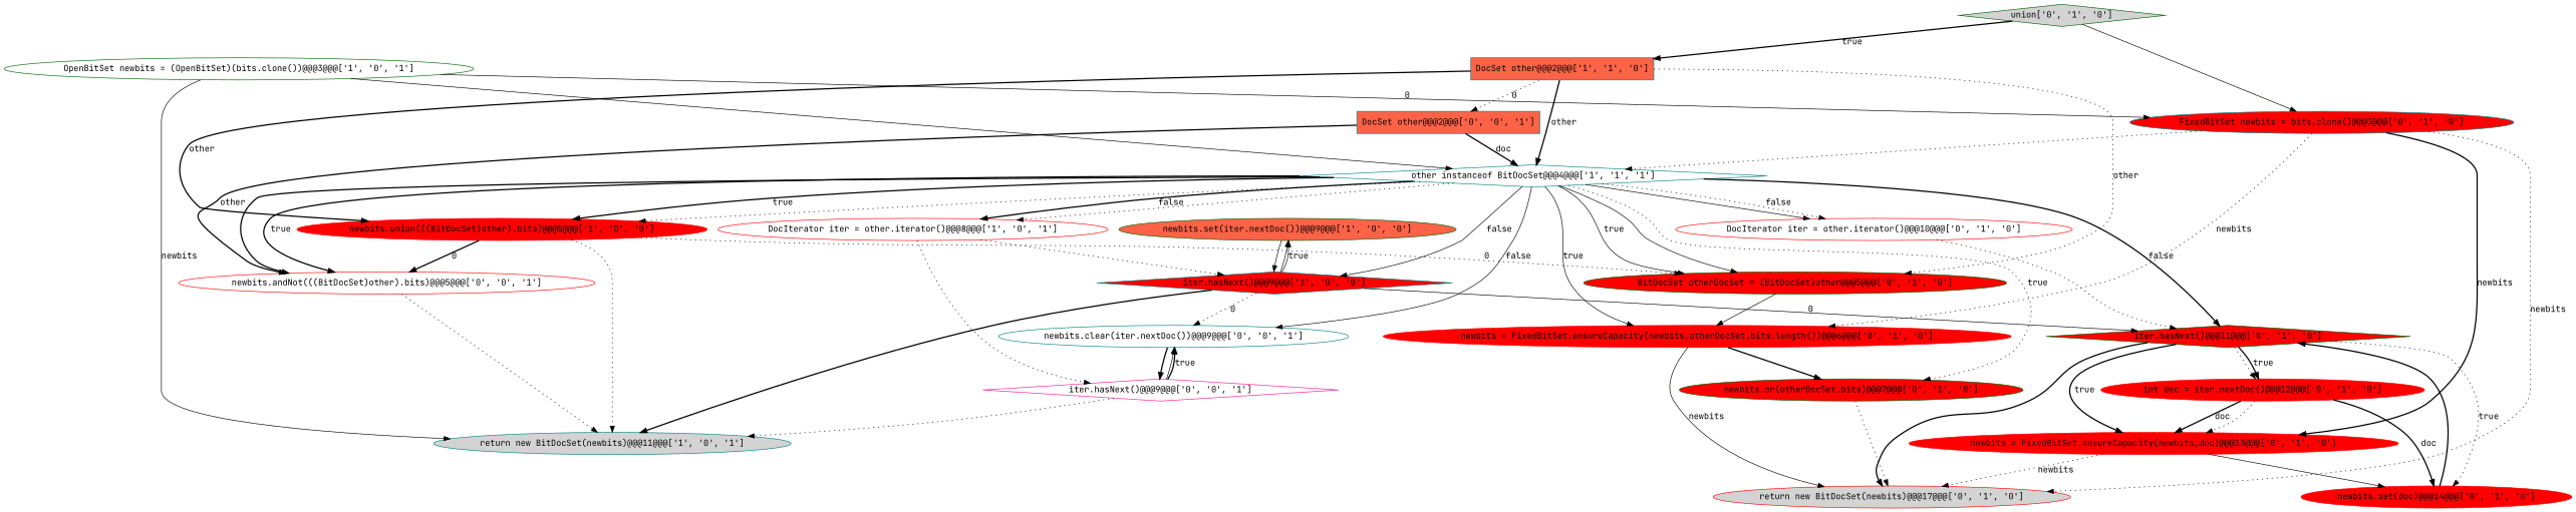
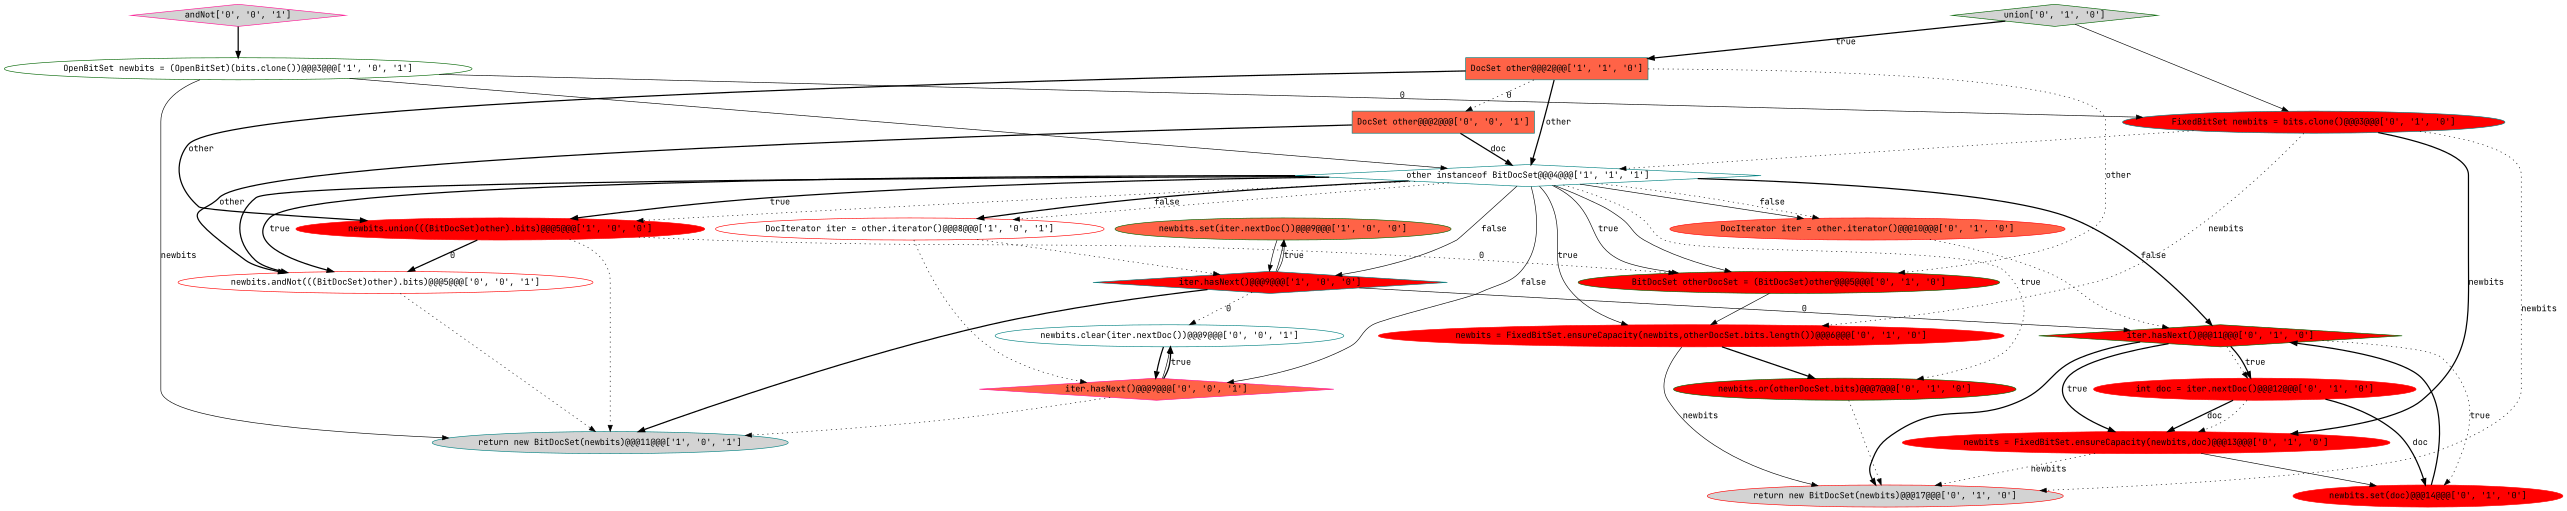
  digraph {
    fontname="JetBrains Mono"
    node [color=red fillcolor=red fontname="JetBrains Mono" shape=ellipse style=filled]
    edge [fontname="JetBrains Mono" style=bold]
    n1 [color=darkgreen fillcolor=tomato label="newbits.set(iter.nextDoc())@@@9@@@['1', '0', '0']"]
    n2 [color=teal label="iter.hasNext()@@@9@@@['1', '0', '0']" shape=diamond]
    n3 [color=teal fillcolor=lightgray label="return new BitDocSet(newbits)@@@11@@@['1', '0', '1']"]
    n4 [color=teal fillcolor=white label="newbits.clear(iter.nextDoc())@@@9@@@['0', '0', '1']"]
    n5 [color=darkgreen label="iter.hasNext()@@@11@@@['0', '1', '0']" shape=diamond]
-   n6 [color=deeppink fillcolor=white label="iter.hasNext()@@@9@@@['0', '0', '1']" shape=diamond]
+   n6 [color=deeppink fillcolor=tomato label="iter.hasNext()@@@9@@@['0', '0', '1']" shape=diamond]
    n7 [fillcolor=lightgray label="return new BitDocSet(newbits)@@@17@@@['0', '1', '0']"]
    n8 [label="newbits.set(doc)@@@14@@@['0', '1', '0']"]
    n9 [label="int doc = iter.nextDoc()@@@12@@@['0', '1', '0']"]
    n10 [label="newbits = FixedBitSet.ensureCapacity(newbits,doc)@@@13@@@['0', '1', '0']"]
+   n11 [color=deeppink fillcolor=lightgray label="andNot['0', '0', '1']" shape=diamond]
    n12 [color=darkgreen fillcolor=white label="OpenBitSet newbits = (OpenBitSet)(bits.clone())@@@3@@@['1', '0', '1']"]
    n13 [color=teal fillcolor=tomato label="DocSet other@@@2@@@['0', '0', '1']" shape=box]
    n14 [fillcolor=white label="newbits.andNot(((BitDocSet)other).bits)@@@5@@@['0', '0', '1']"]
    n15 [color=teal fillcolor=white label="other instanceof BitDocSet@@@4@@@['1', '1', '1']" shape=diamond]
    n16 [color=teal label="FixedBitSet newbits = bits.clone()@@@3@@@['0', '1', '0']"]
    n17 [color=darkgreen label="BitDocSet otherDocSet = (BitDocSet)other@@@5@@@['0', '1', '0']"]
    n18 [label="newbits = FixedBitSet.ensureCapacity(newbits,otherDocSet.bits.length())@@@6@@@['0', '1', '0']"]
    n19 [color=darkgreen label="newbits.or(otherDocSet.bits)@@@7@@@['0', '1', '0']"]
    n20 [label="newbits.union(((BitDocSet)other).bits)@@@5@@@['1', '0', '0']"]
    n21 [color=teal fillcolor=tomato label="DocSet other@@@2@@@['1', '1', '0']" shape=box]
-   n22 [fillcolor=white label="DocIterator iter = other.iterator()@@@10@@@['0', '1', '0']"]
+   n22 [fillcolor=tomato label="DocIterator iter = other.iterator()@@@10@@@['0', '1', '0']"]
    n23 [fillcolor=white label="DocIterator iter = other.iterator()@@@8@@@['1', '0', '1']"]
    n24 [color=darkgreen fillcolor=lightgray label="union['0', '1', '0']" shape=diamond]
    n1 -> n2 [style=solid]
    n2 -> n1 [label=true style=solid]
    n2 -> n1 [style=solid]
    n2 -> n3
    n2 -> n4 [label=0 style=dotted]
    n2 -> n5 [label=0 style=solid]
    n4 -> n6
    n5 -> n7
    n5 -> n8 [label=true style=dotted]
    n5 -> n9 [style=dotted]
    n5 -> n9 [label=true]
    n5 -> n10 [label=true]
    n6 -> n3 [style=dotted]
    n6 -> n4 [label=true]
    n6 -> n4 [style=solid]
    n8 -> n5
    n9 -> n8 [label=doc]
    n9 -> n10 [label=doc]
    n9 -> n10 [style=dotted]
    n10 -> n7 [label=newbits style=dotted]
    n10 -> n8 [style=solid]
+   n11 -> n12
    n12 -> n3 [label=newbits style=solid]
    n12 -> n15 [style=solid]
    n12 -> n16 [label=0 style=solid]
    n13 -> n14 [label=other]
    n13 -> n15 [label=doc]
    n14 -> n3 [style=dotted]
    n15 -> n2 [label=false style=solid]
    n15 -> n5 [label=false]
-   n15 -> n4 [label=false style=solid]
+   n15 -> n6 [label=false style=solid]
    n15 -> n14
    n15 -> n14 [label=true]
    n15 -> n17 [label=true style=solid]
    n15 -> n17 [style=solid]
    n15 -> n18 [label=true style=solid]
    n15 -> n19 [label=true style=dotted]
    n15 -> n20 [label=true]
    n15 -> n20 [style=dotted]
    n15 -> n22 [style=solid]
    n15 -> n22 [label=false style=dotted]
    n15 -> n23 [style=dotted]
    n15 -> n23 [label=false]
    n16 -> n7 [label=newbits style=dotted]
    n16 -> n10 [label=newbits]
    n16 -> n15 [style=dotted]
    n16 -> n18 [label=newbits style=dotted]
    n17 -> n18 [style=solid]
    n18 -> n7 [label=newbits style=solid]
    n18 -> n19
    n19 -> n7 [style=dotted]
    n20 -> n3 [style=dotted]
    n20 -> n14 [label=0]
    n20 -> n17 [label=0 style=dotted]
    n21 -> n13 [label=0 style=dotted]
    n21 -> n15 [label=other]
    n21 -> n17 [label=other style=dotted]
    n21 -> n20 [label=other]
    n22 -> n5 [style=dotted]
    n23 -> n2 [style=dotted]
    n23 -> n6 [style=dotted]
    n24 -> n16 [style=solid]
    n24 -> n21 [label=true]
  }
